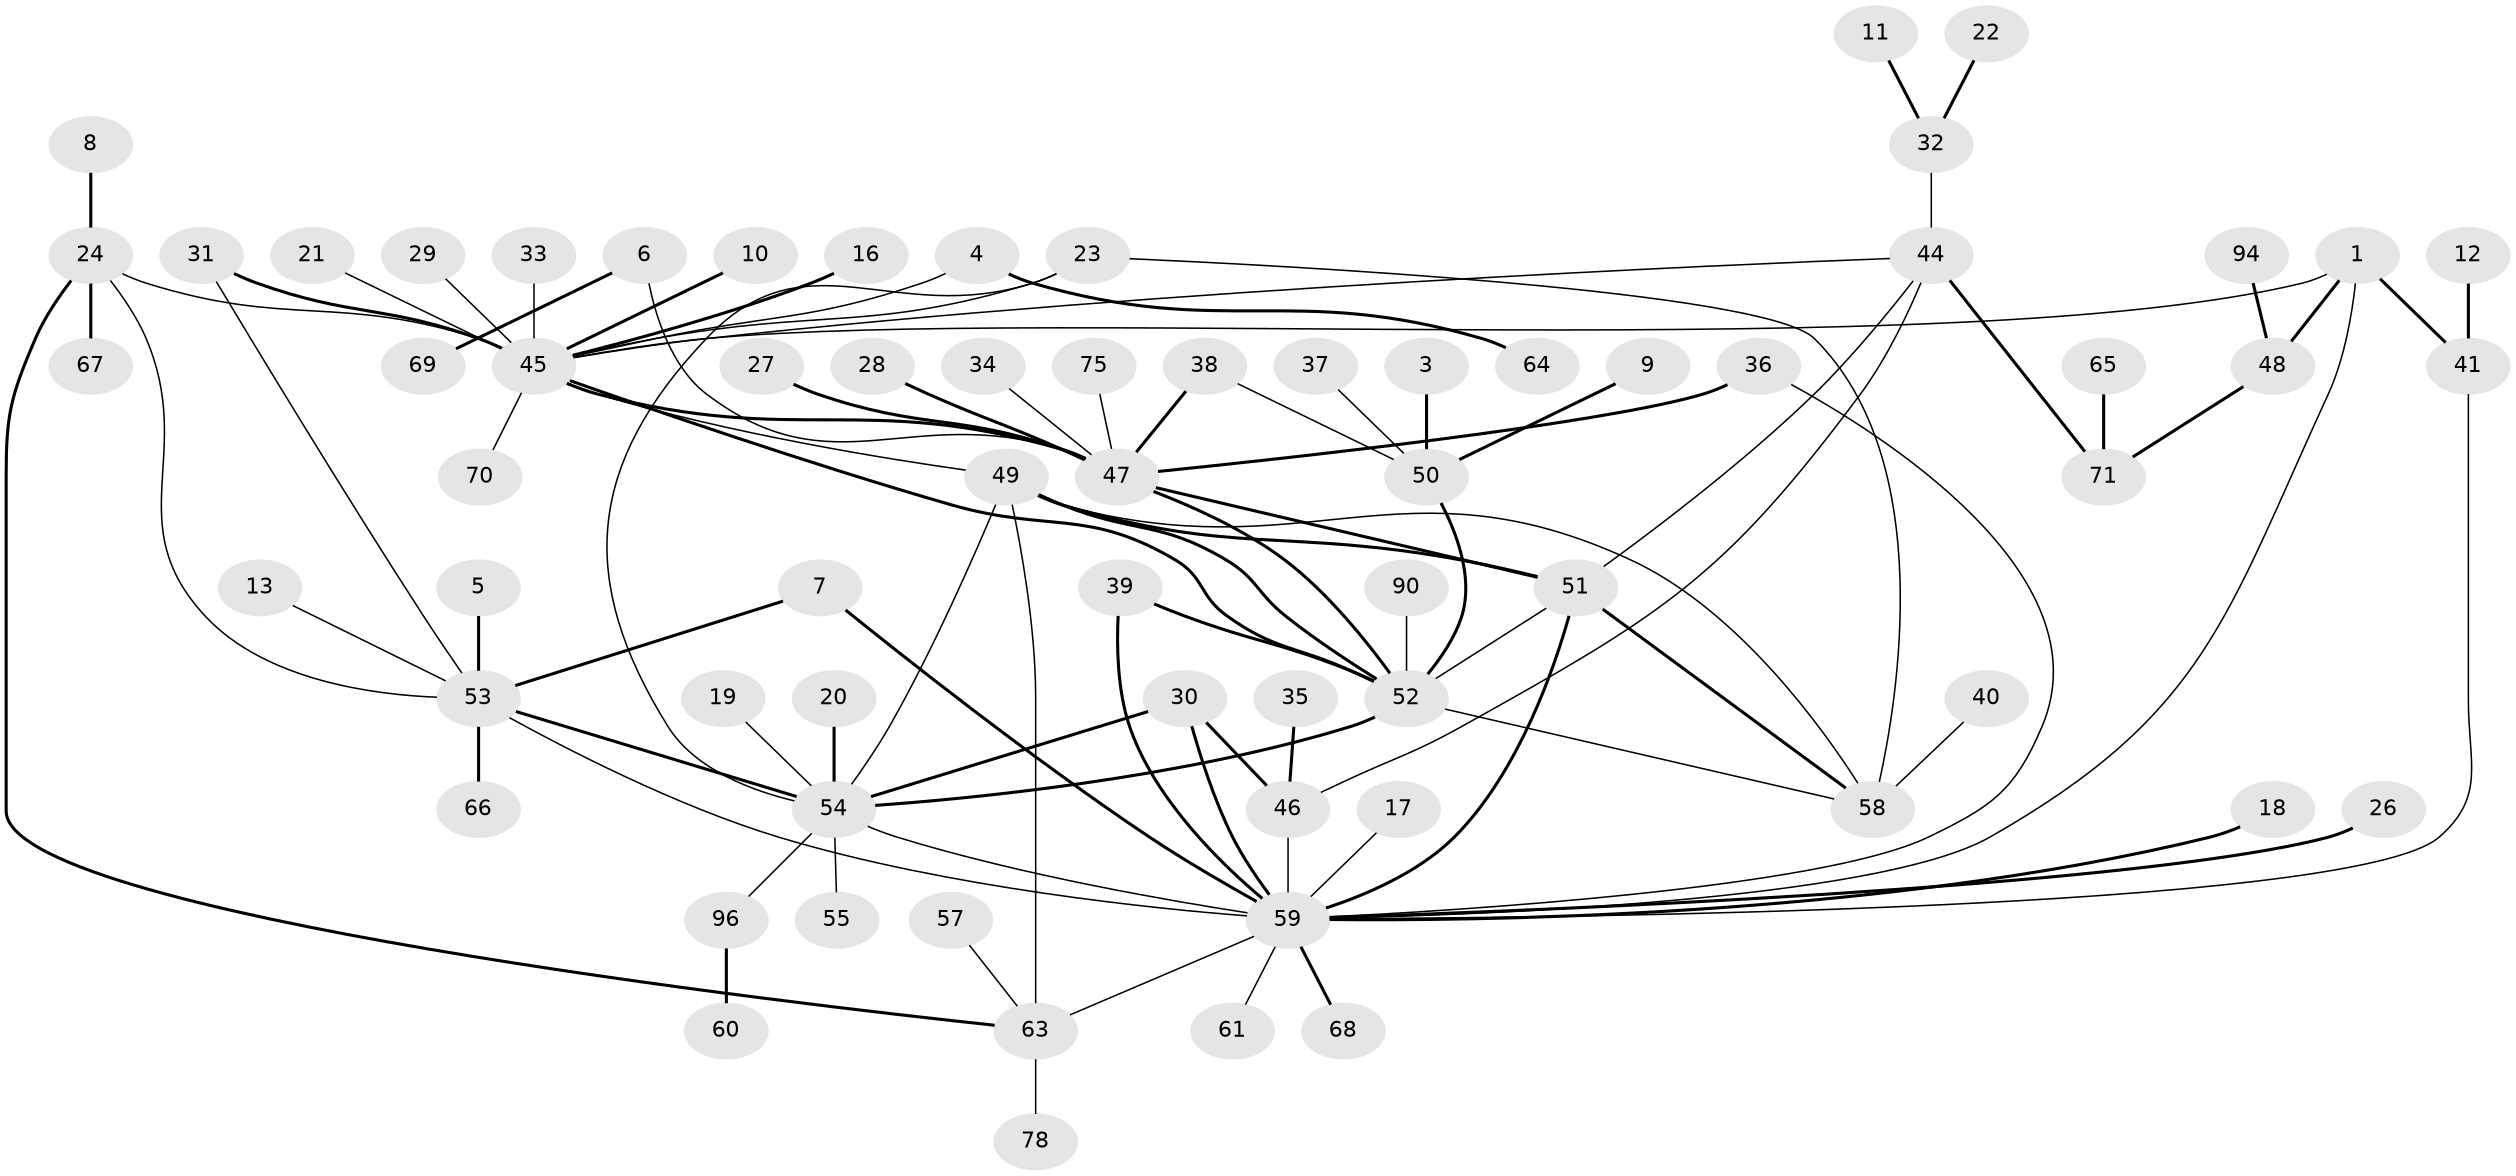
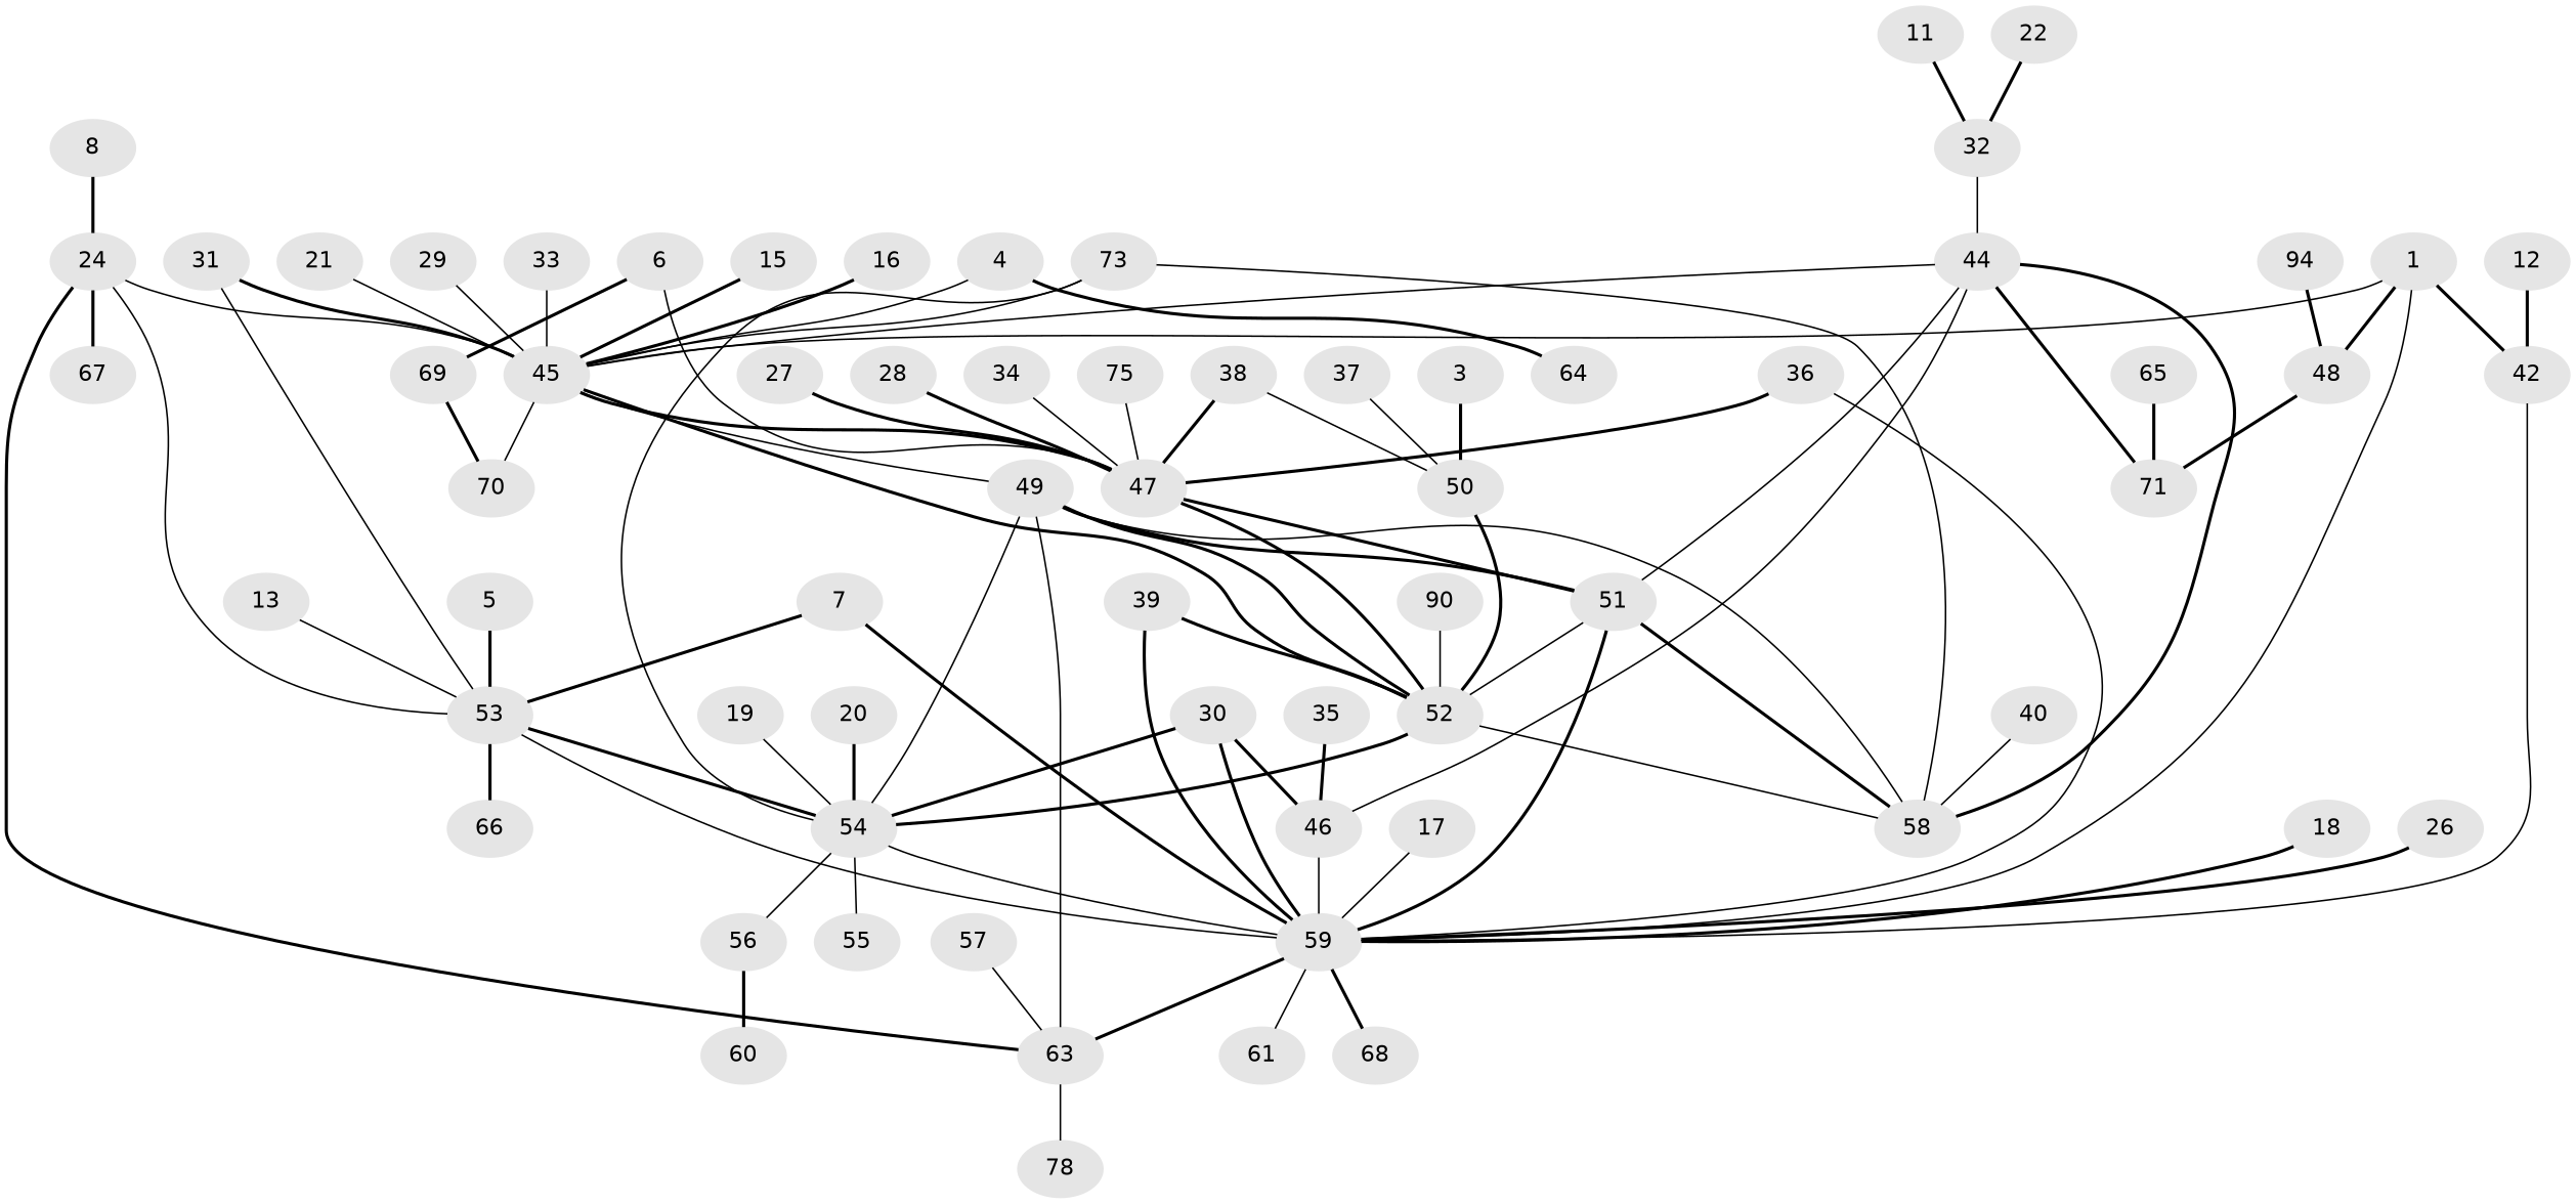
  graph {
    fontname="DejaVu Sans"
    node [color=gray90 fontname="DejaVu Sans" style=filled]
    edge [fontname="DejaVu Sans" style=bold weight=1.0]
    1
-   41
+   41 [label=42]
    45
    48
    59
    47
    52
    49
    70
    71
    63
    61
    68
    24
    53
    67
    3
    50
    4
    64
    5
    54
    66
    6
    69
    51
    7
    8
-   9
    n30 [label=90]
    58
    11
    32
    44
    46
    12
    13
    n38 [label=94]
-   15 [label=10]
+   15
    16
    17
    18
    19
-   56 [label=96]
+   56
    55
    20
    21
    22
-   23
+   23 [label=73]
    n50 [label=78]
    n51 [label=75]
    26
    27
    28
    29
    30
    35
    31
    33
    34
    36
    37
    38
    39
    40
    60
    57
    65
    1 -- 41
    1 -- 45 [style=solid]
    1 -- 48
    1 -- 59 [style=solid]
    41 -- 59 [style=solid]
    45 -- 47
    45 -- 52
    45 -- 49 [style=solid]
    45 -- 70 [style=solid]
    48 -- 71
-   59 -- 63 [style=solid weight=2.0]
+   59 -- 63 [weight=2.0]
    59 -- 61 [style=solid]
    59 -- 68
    47 -- 52
    47 -- 51
    52 -- 54
    52 -- 58 [style=solid]
    49 -- 52
    49 -- 63 [style=solid]
    49 -- 54 [style=solid]
    49 -- 51
    49 -- 58 [style=solid]
    63 -- n50 [style=solid]
    24 -- 45 [style=solid]
    24 -- 63
    24 -- 53 [style=solid]
    24 -- 67
    53 -- 59 [style=solid]
    53 -- 54
    53 -- 66
    3 -- 50
    50 -- 52
    4 -- 45 [style=solid]
    4 -- 64
    5 -- 53
    54 -- 59 [style=solid]
    54 -- 56 [style=solid]
    54 -- 55 [style=solid]
    6 -- 47 [style=solid]
    6 -- 69
+   69 -- 70
    51 -- 59
    51 -- 52 [style=solid]
    51 -- 58
    7 -- 59
    7 -- 53
    8 -- 24
-   9 -- 50
    n30 -- 52 [style=solid]
    11 -- 32
    32 -- 44 [style=solid]
    44 -- 45 [style=solid weight=2.0]
    44 -- 71
    44 -- 51 [style=solid]
+   44 -- 58
    44 -- 46 [style=solid]
    46 -- 59 [style=solid]
    12 -- 41
    13 -- 53 [style=solid]
    n38 -- 48
    15 -- 45
    16 -- 45
    17 -- 59 [style=solid]
    18 -- 59
    19 -- 54 [style=solid]
    56 -- 60
    20 -- 54
    21 -- 45 [style=solid]
    22 -- 32
    23 -- 45 [style=solid]
    23 -- 54 [style=solid]
    23 -- 58 [style=solid]
    n51 -- 47 [style=solid]
    26 -- 59
    27 -- 47
    28 -- 47
    29 -- 45 [style=solid]
    30 -- 59
    30 -- 54
    30 -- 46
    35 -- 46
    31 -- 45
    31 -- 53 [style=solid]
    33 -- 45 [style=solid]
    34 -- 47 [style=solid]
    36 -- 59 [style=solid]
    36 -- 47
    37 -- 50 [style=solid]
    38 -- 47
    38 -- 50 [style=solid]
    39 -- 59
    39 -- 52
    40 -- 58 [style=solid]
    57 -- 63 [style=solid]
    65 -- 71
  }
